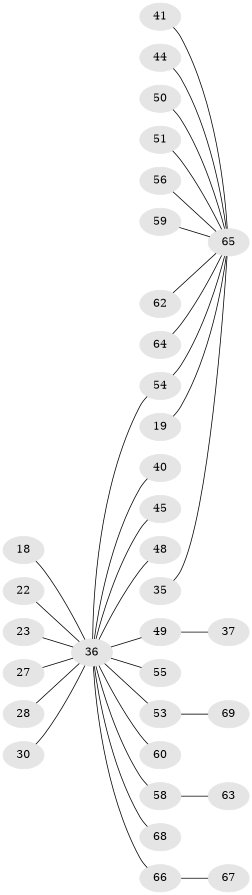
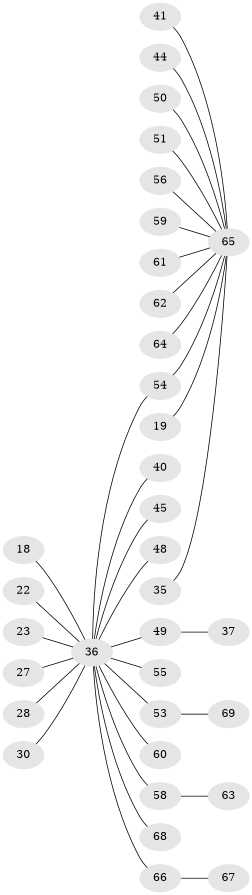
  graph {
    rankdir=LR
    node [color=gray90 style=filled]
    36 [super="+4+13+16"]
    40
    45
    48
    49 [super="+33+47"]
    53 [super="+29"]
    55 [super="+21"]
    58 [super="+42+52"]
    60
    66 [super="+34"]
    68
    54
    18
    19 [super="+14"]
    65 [super="+8+10+12+38"]
    22
    23
    27
    28
    30
    35 [super="+26"]
    n22 [label=37]
    69
    63
    67
    41
    44 [super="+37"]
    50
    51 [super="+46"]
    56
    59 [super="+39"]
+   61 [super="+43"]
    62
    64
    36 -- 40
    36 -- 45
    36 -- 48
    36 -- 49
    36 -- 53
    36 -- 55
    36 -- 58
    36 -- 60
    36 -- 66
    36 -- 68
    36 -- 54 [weight=2]
    49 -- n22
    53 -- 69
    58 -- 63
    66 -- 67
    54 -- 65
    18 -- 36
    19 -- 65
    22 -- 36
    23 -- 36
    27 -- 36
    28 -- 36
    30 -- 36
    35 -- 65
    41 -- 65
    44 -- 65
    50 -- 65
    51 -- 65
    56 -- 65
    59 -- 65
+   61 -- 65
    62 -- 65
    64 -- 65
  }
